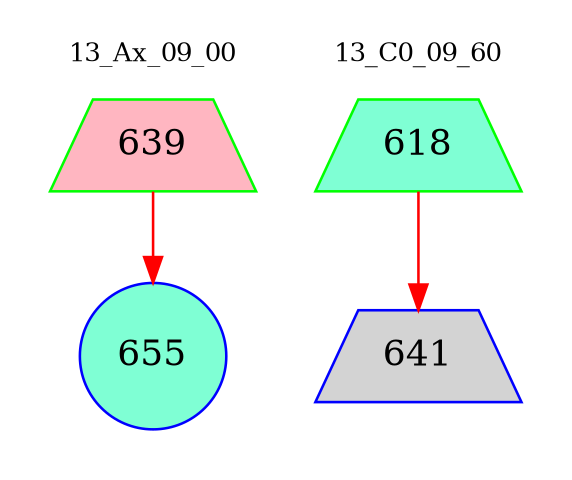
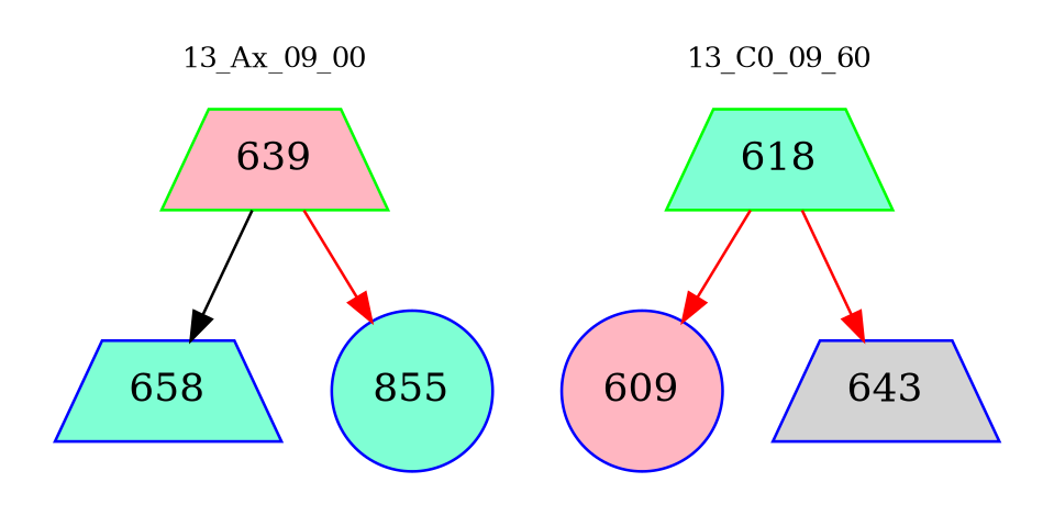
  digraph {
    node [color=blue fillcolor=aquamarine shape=trapezium style=filled]
    edge [color=red style=solid]
    n1 [color=green fillcolor=lightpink label=639]
-   n3 [label=655 shape=circle]
+   n2 [label=658]
+   n3 [label=855 shape=circle]
    n4 [color=green label=618]
-   n6 [fillcolor=lightgrey label=641]
+   n5 [fillcolor=lightpink label=609 shape=circle]
+   n6 [fillcolor=lightgrey label=643]
    subgraph cluster_1 {
      color=white
      fontsize=10
      label="13_Ax_09_00"
      n1
+     n2
      n3
    }
    subgraph cluster_2 {
      color=white
      fontsize=10
      label="13_C0_09_60"
      n4
+     n5
      n6
    }
+   n1 -> n2 [color=black]
    n1 -> n3
+   n4 -> n5
    n4 -> n6
  }
